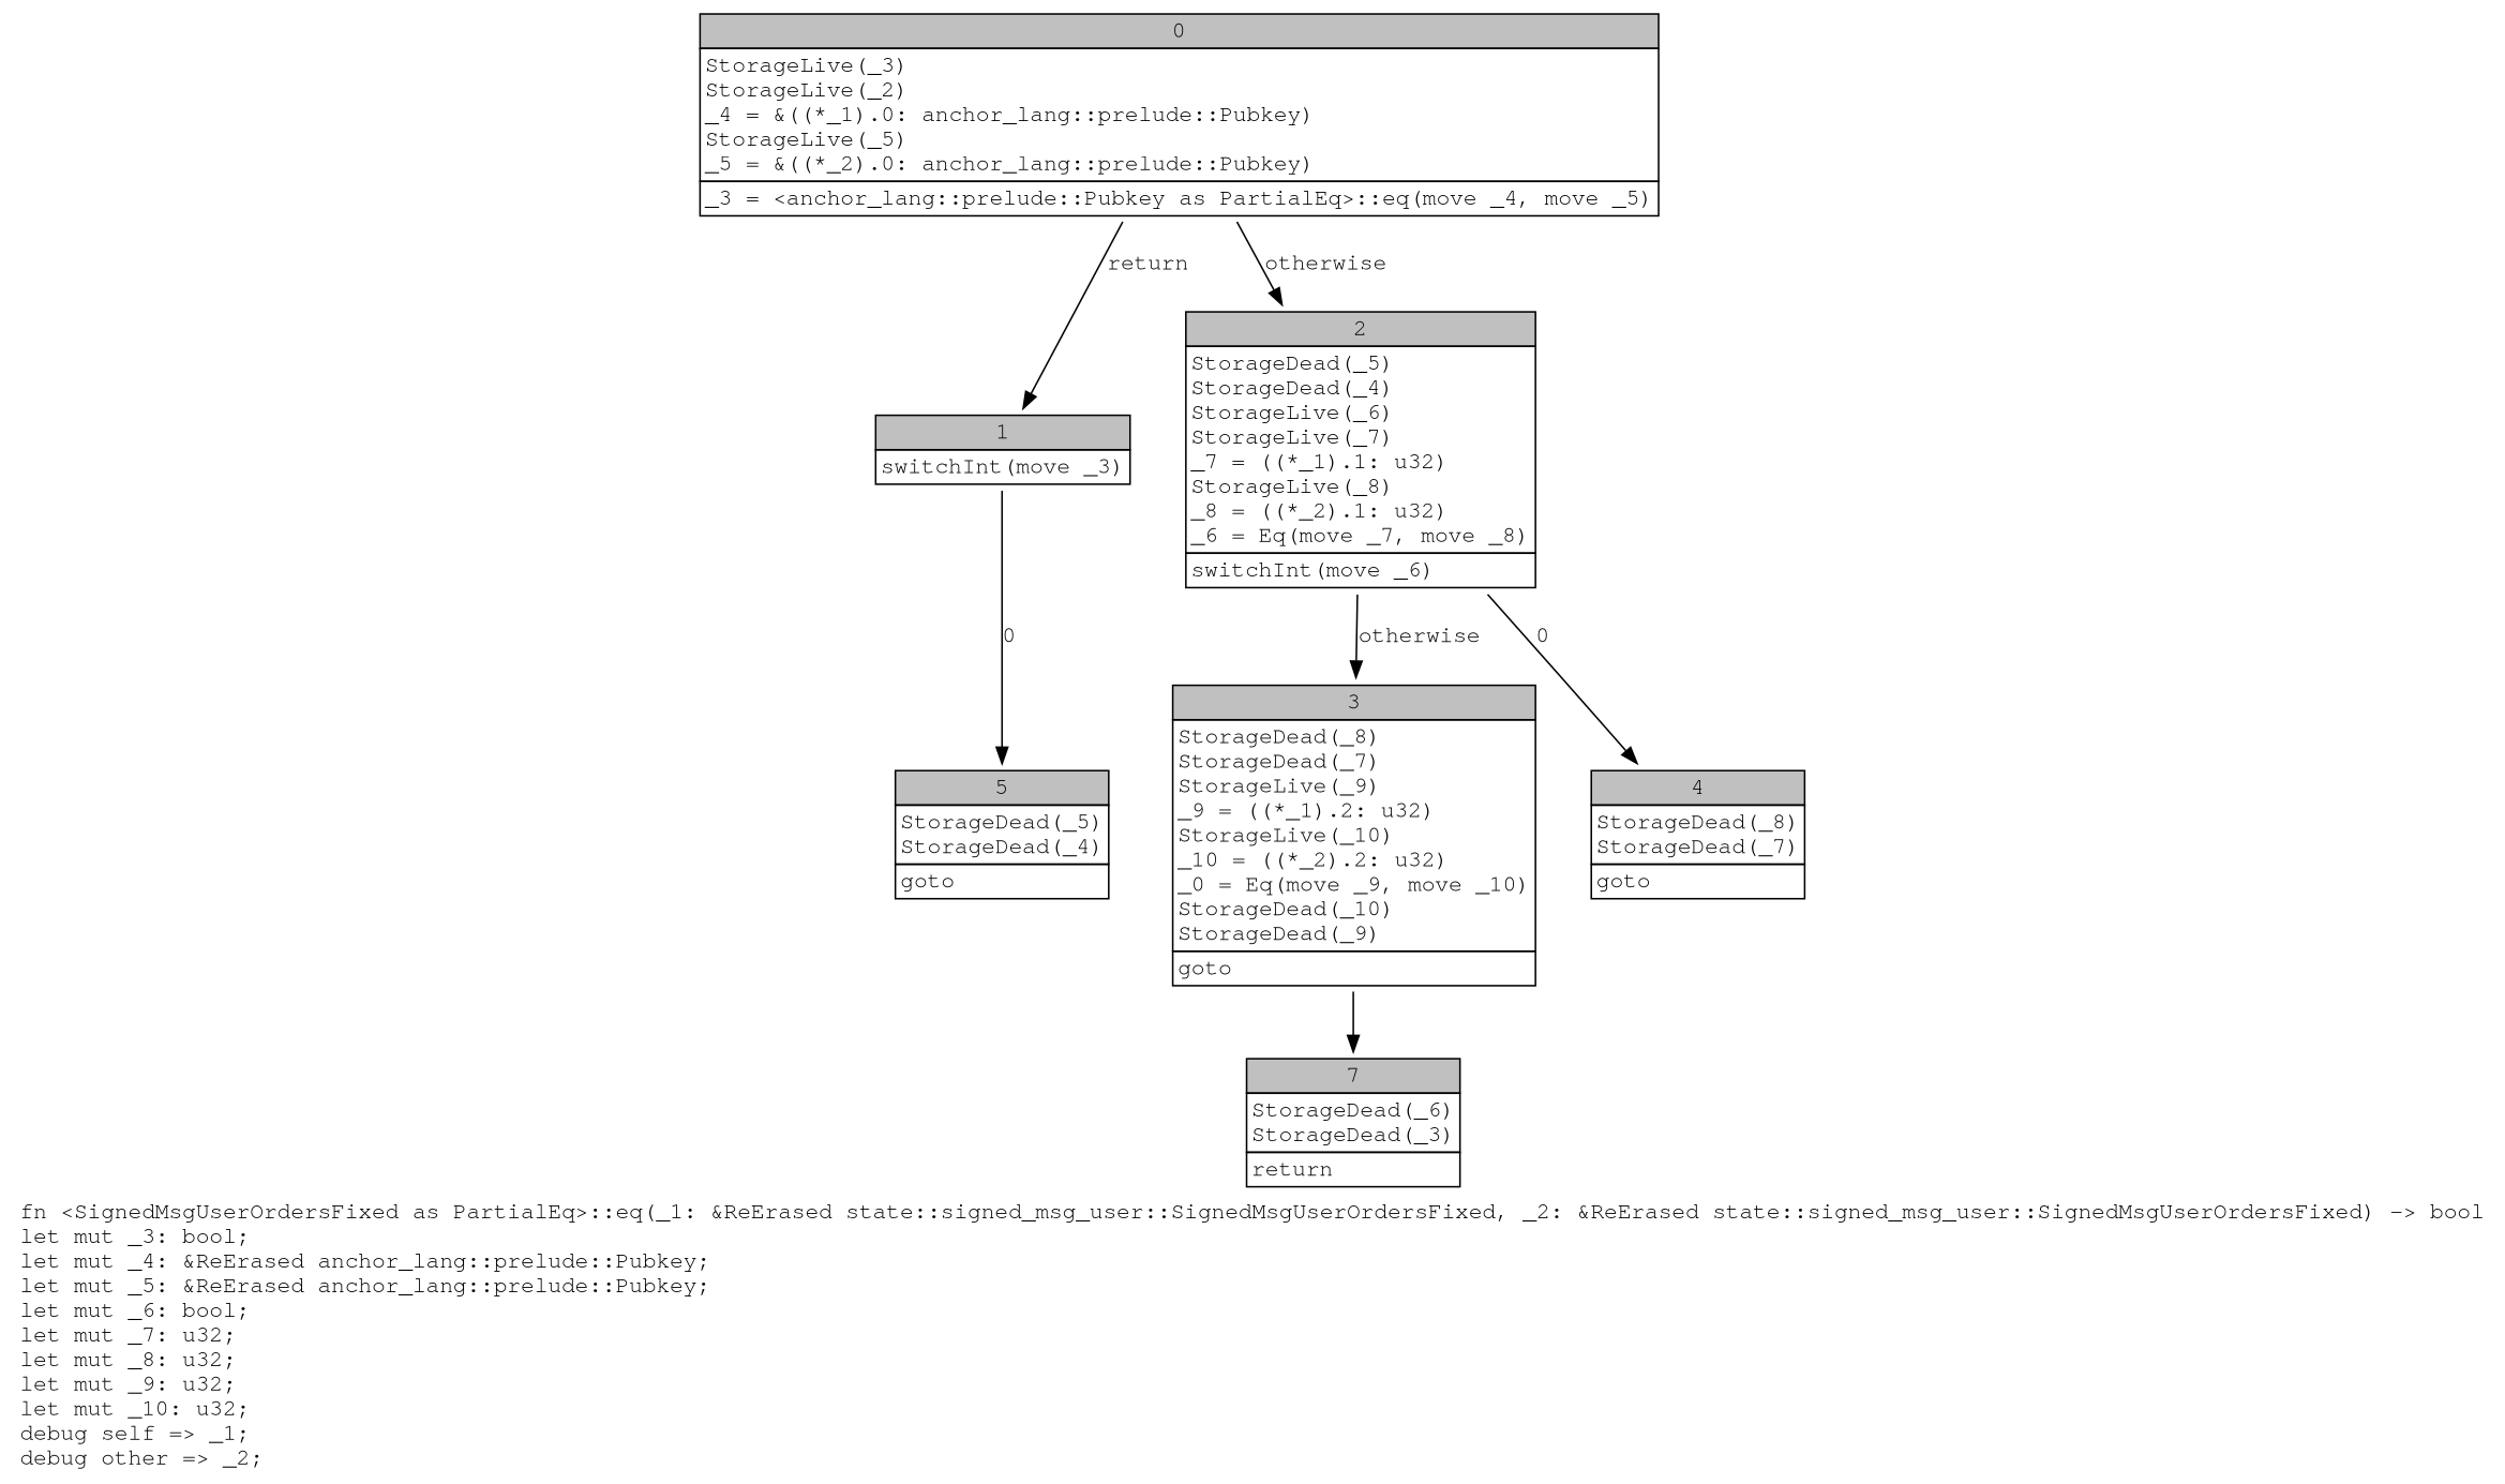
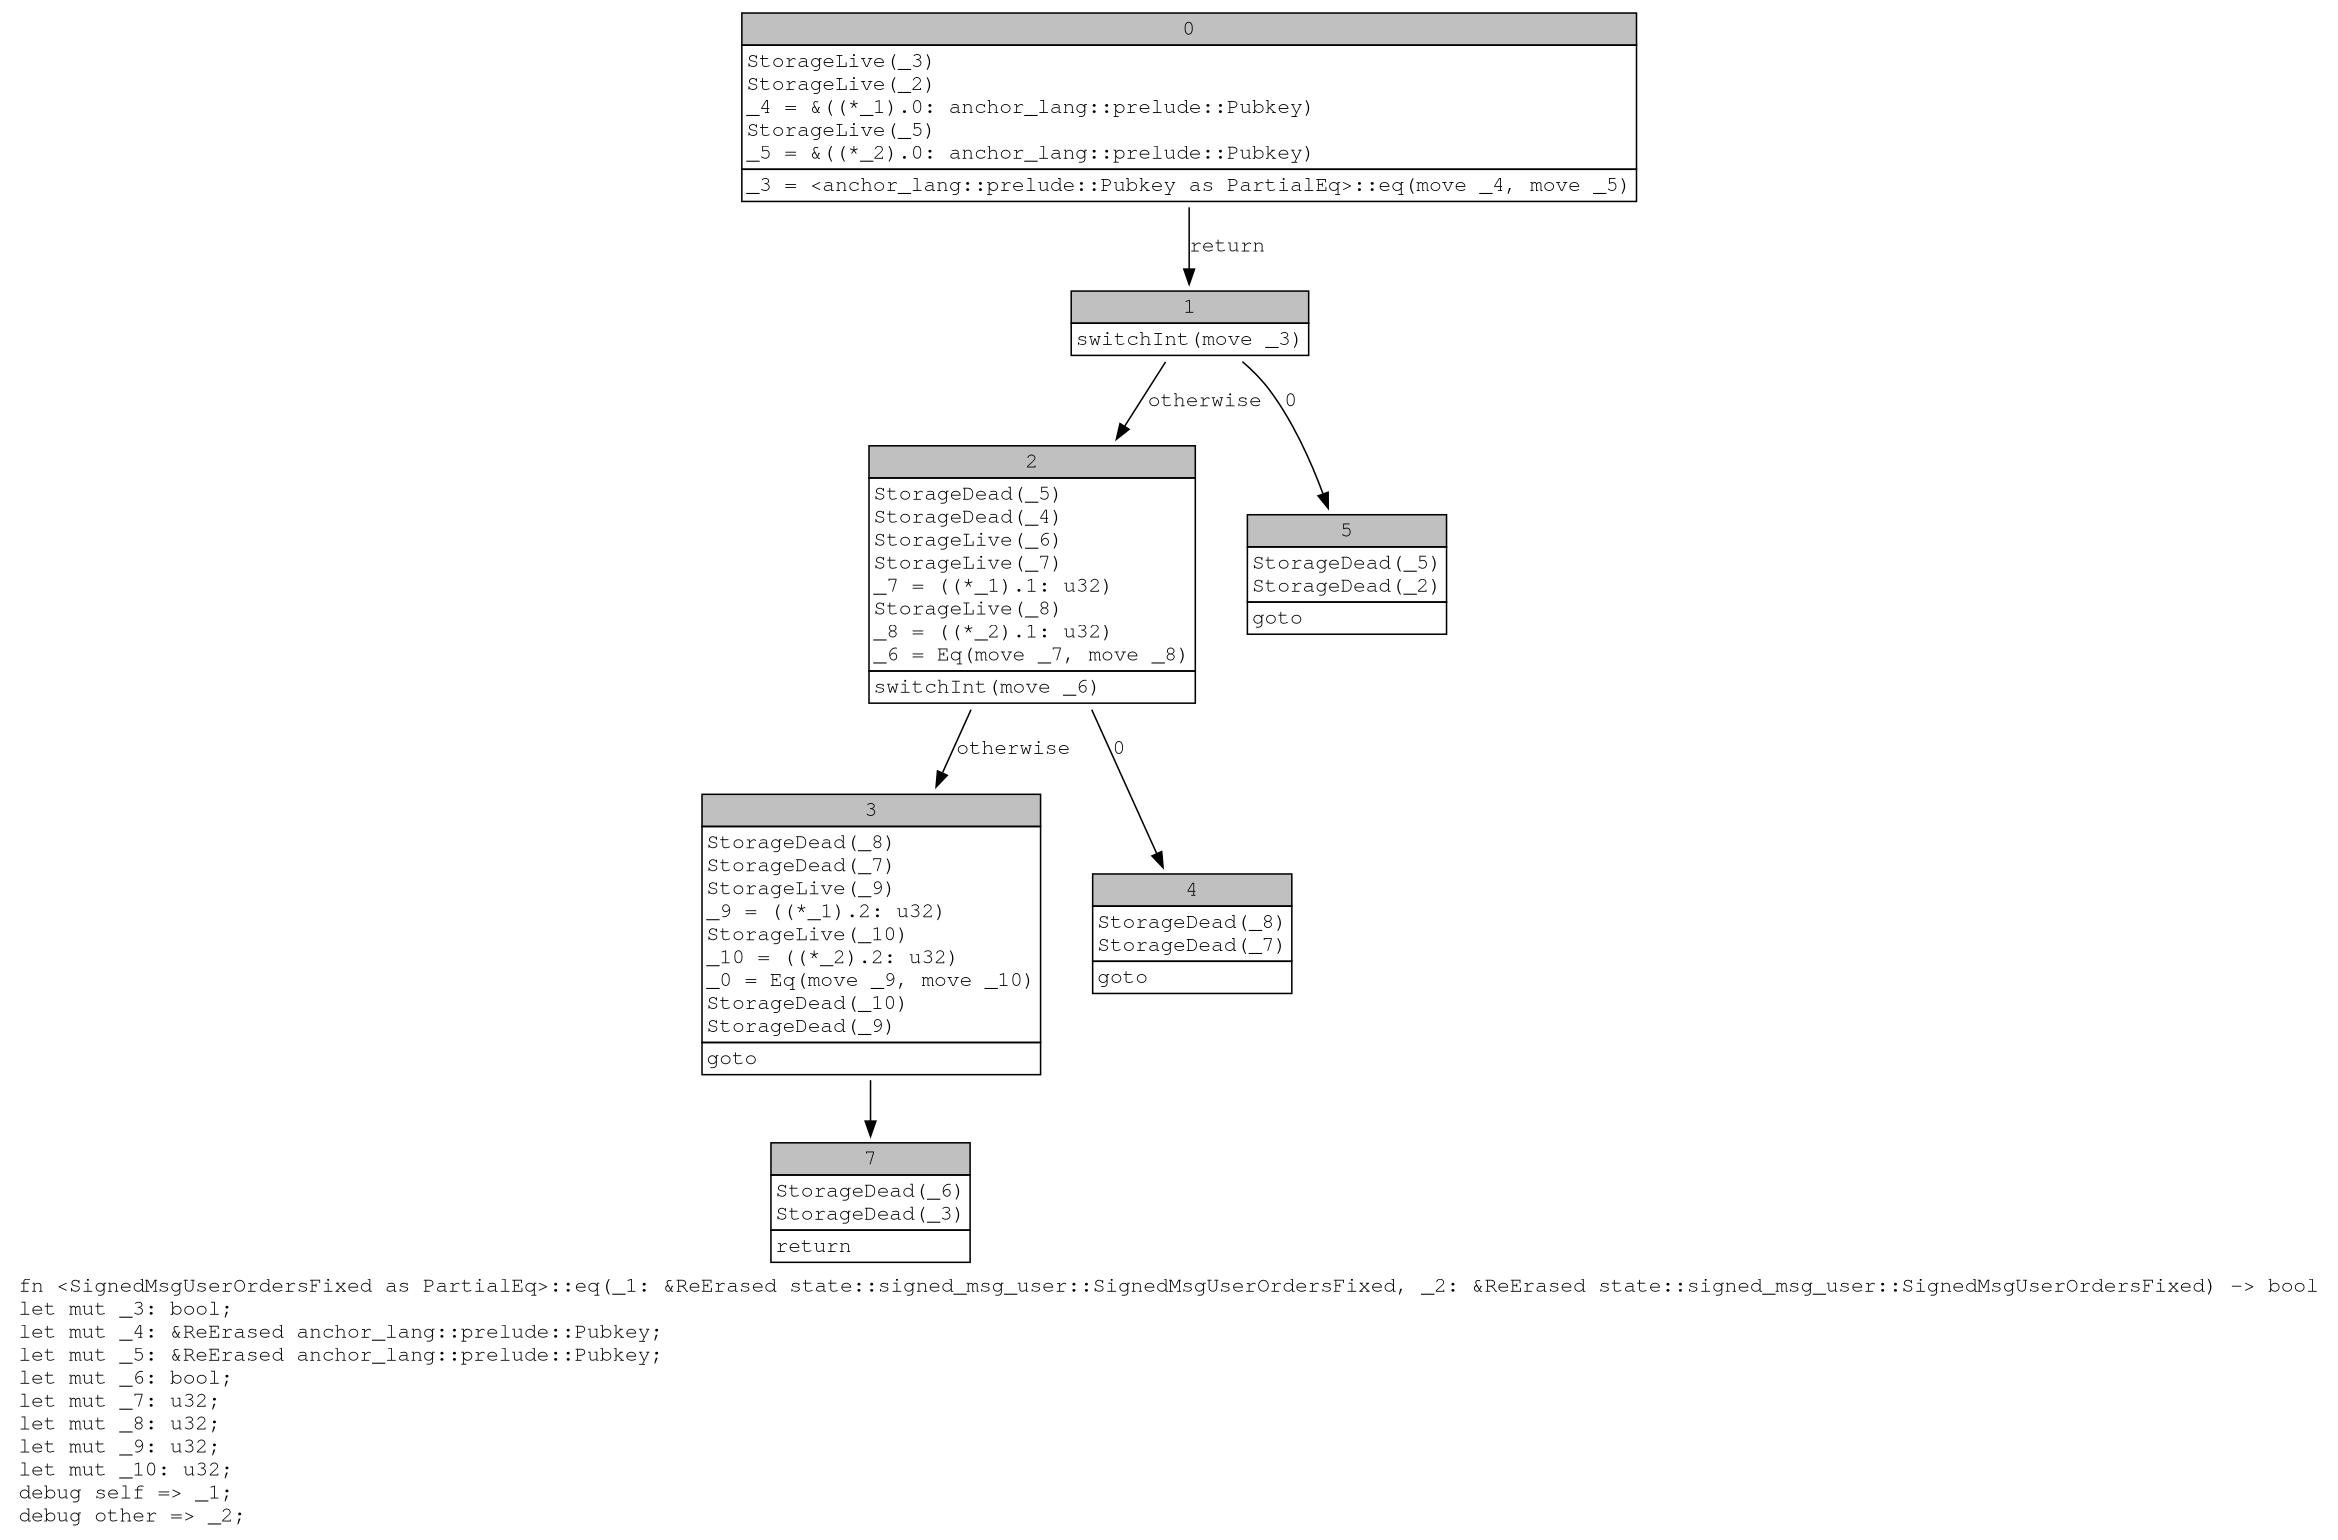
  digraph {
    fontname="Courier, monospace"
    label=<fn &lt;SignedMsgUserOrdersFixed as PartialEq&gt;::eq(_1: &amp;ReErased state::signed_msg_user::SignedMsgUserOrdersFixed, _2: &amp;ReErased state::signed_msg_user::SignedMsgUserOrdersFixed) -&gt; bool<br align="left"/>let mut _3: bool;<br align="left"/>let mut _4: &amp;ReErased anchor_lang::prelude::Pubkey;<br align="left"/>let mut _5: &amp;ReErased anchor_lang::prelude::Pubkey;<br align="left"/>let mut _6: bool;<br align="left"/>let mut _7: u32;<br align="left"/>let mut _8: u32;<br align="left"/>let mut _9: u32;<br align="left"/>let mut _10: u32;<br align="left"/>debug self =&gt; _1;<br align="left"/>debug other =&gt; _2;<br align="left"/>>
    node [fontname="Courier, monospace" shape=none]
    edge [fontname="Courier, monospace"]
    n1 [label=<<table border="0" cellborder="1" cellspacing="0"><tr><td bgcolor="gray" align="center" colspan="1">0</td></tr><tr><td align="left" balign="left">StorageLive(_3)<br/>StorageLive(_2)<br/>_4 = &amp;((*_1).0: anchor_lang::prelude::Pubkey)<br/>StorageLive(_5)<br/>_5 = &amp;((*_2).0: anchor_lang::prelude::Pubkey)<br/></td></tr><tr><td align="left">_3 = &lt;anchor_lang::prelude::Pubkey as PartialEq&gt;::eq(move _4, move _5)</td></tr></table>>]
    n2 [label=<<table border="0" cellborder="1" cellspacing="0"><tr><td bgcolor="gray" align="center" colspan="1">1</td></tr><tr><td align="left">switchInt(move _3)</td></tr></table>>]
    n3 [label=<<table border="0" cellborder="1" cellspacing="0"><tr><td bgcolor="gray" align="center" colspan="1">2</td></tr><tr><td align="left" balign="left">StorageDead(_5)<br/>StorageDead(_4)<br/>StorageLive(_6)<br/>StorageLive(_7)<br/>_7 = ((*_1).1: u32)<br/>StorageLive(_8)<br/>_8 = ((*_2).1: u32)<br/>_6 = Eq(move _7, move _8)<br/></td></tr><tr><td align="left">switchInt(move _6)</td></tr></table>>]
-   n4 [label=<<table border="0" cellborder="1" cellspacing="0"><tr><td bgcolor="gray" align="center" colspan="1">5</td></tr><tr><td align="left" balign="left">StorageDead(_5)<br/>StorageDead(_4)<br/></td></tr><tr><td align="left">goto</td></tr></table>>]
+   n4 [label=<<table border="0" cellborder="1" cellspacing="0"><tr><td bgcolor="gray" align="center" colspan="1">5</td></tr><tr><td align="left" balign="left">StorageDead(_5)<br/>StorageDead(_2)<br/></td></tr><tr><td align="left">goto</td></tr></table>>]
    n5 [label=<<table border="0" cellborder="1" cellspacing="0"><tr><td bgcolor="gray" align="center" colspan="1">3</td></tr><tr><td align="left" balign="left">StorageDead(_8)<br/>StorageDead(_7)<br/>StorageLive(_9)<br/>_9 = ((*_1).2: u32)<br/>StorageLive(_10)<br/>_10 = ((*_2).2: u32)<br/>_0 = Eq(move _9, move _10)<br/>StorageDead(_10)<br/>StorageDead(_9)<br/></td></tr><tr><td align="left">goto</td></tr></table>>]
    n6 [label=<<table border="0" cellborder="1" cellspacing="0"><tr><td bgcolor="gray" align="center" colspan="1">4</td></tr><tr><td align="left" balign="left">StorageDead(_8)<br/>StorageDead(_7)<br/></td></tr><tr><td align="left">goto</td></tr></table>>]
    n7 [label=<<table border="0" cellborder="1" cellspacing="0"><tr><td bgcolor="gray" align="center" colspan="1">7</td></tr><tr><td align="left" balign="left">StorageDead(_6)<br/>StorageDead(_3)<br/></td></tr><tr><td align="left">return</td></tr></table>>]
    n1 -> n2 [label=return]
-   n1 -> n3 [label=otherwise]
+   n2 -> n3 [label=otherwise]
    n2 -> n4 [label=0]
    n3 -> n5 [label=otherwise]
    n3 -> n6 [label=0]
    n5 -> n7
  }
